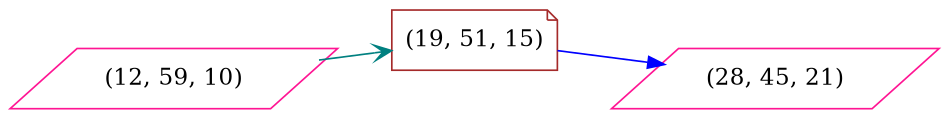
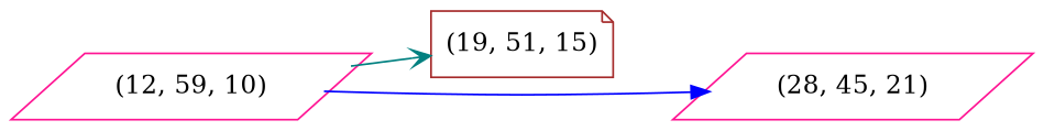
  digraph {
    rankdir=LR
    node [color=deeppink shape=parallelogram]
    "(19, 51, 15)" [color=brown shape=note]
    "(12, 59, 10)"
    n3 [label="(28, 45, 21)"]
-   "(19, 51, 15)" -> n3 [arrowhead=normal color=blue]
+   "(12, 59, 10)" -> n3 [arrowhead=normal color=blue]
    "(12, 59, 10)" -> "(19, 51, 15)" [arrowhead=vee color=teal]
  }
